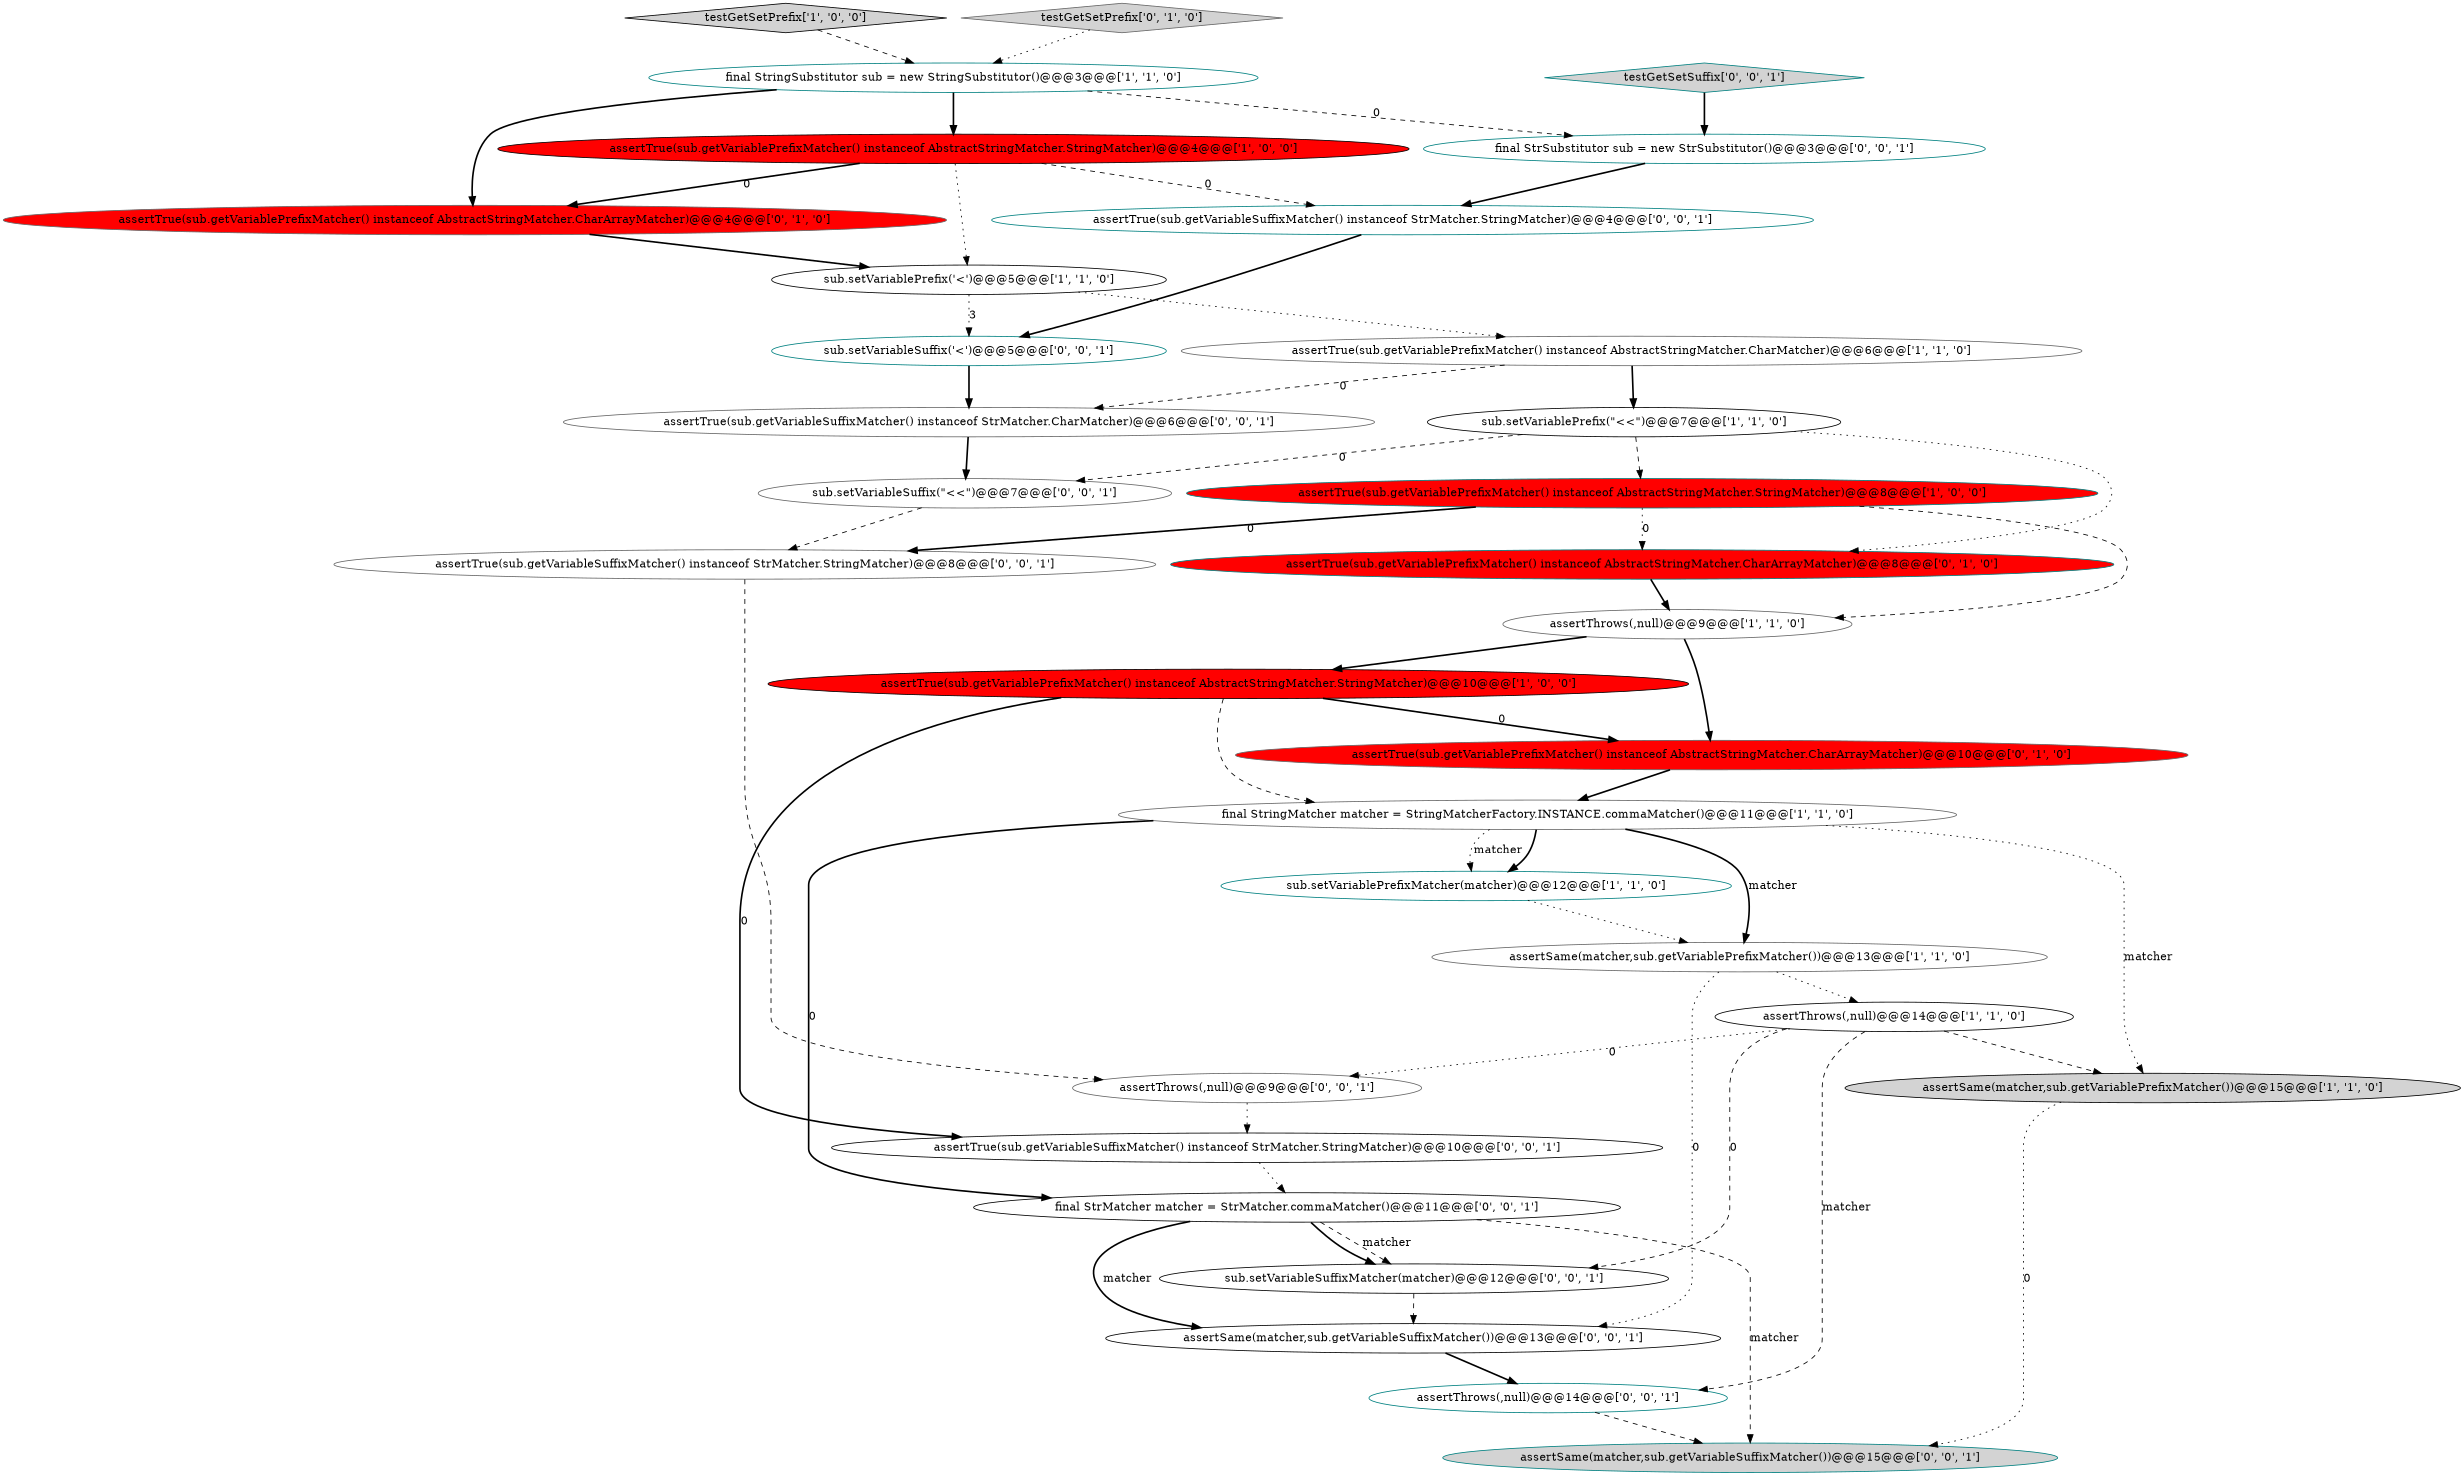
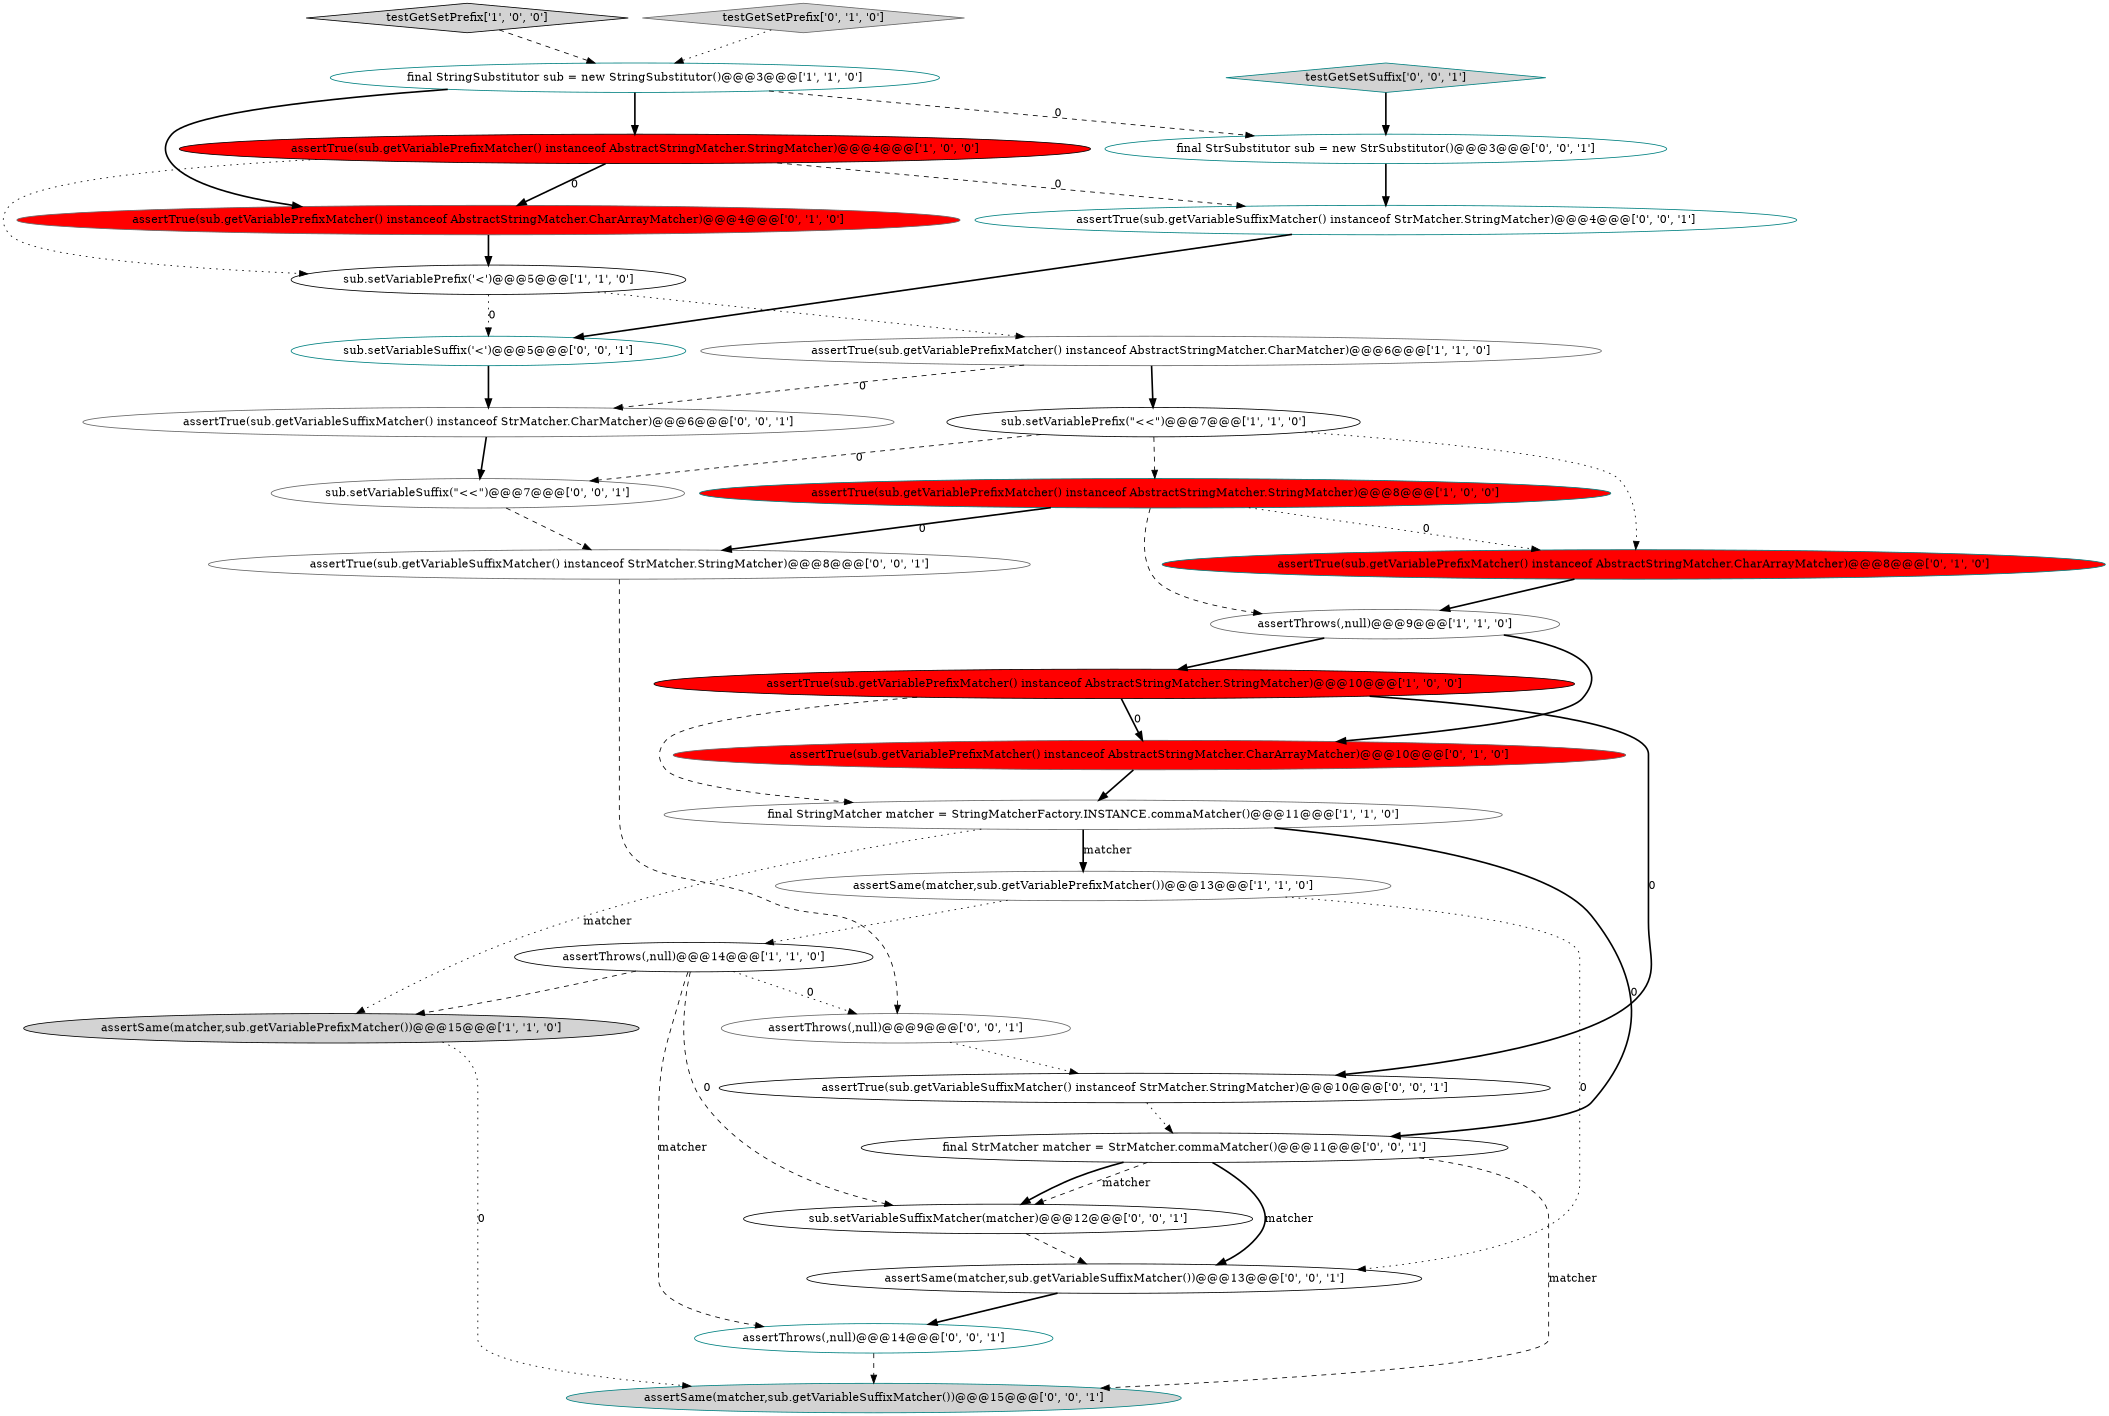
  digraph {
    node [color=gray40 fillcolor=white shape=ellipse style=filled]
    edge [style=bold]
    n1 [label="assertTrue(sub.getVariablePrefixMatcher() instanceof AbstractStringMatcher.CharMatcher)@@@6@@@['1', '1', '0']"]
    n2 [label="assertTrue(sub.getVariableSuffixMatcher() instanceof StrMatcher.CharMatcher)@@@6@@@['0', '0', '1']"]
    n3 [color=black label="sub.setVariablePrefix(\"<<\")@@@7@@@['1', '1', '0']"]
    n4 [label="sub.setVariableSuffix(\"<<\")@@@7@@@['0', '0', '1']"]
    n5 [color=teal fillcolor=red label="assertTrue(sub.getVariablePrefixMatcher() instanceof AbstractStringMatcher.CharArrayMatcher)@@@8@@@['0', '1', '0']"]
    n6 [color=teal fillcolor=red label="assertTrue(sub.getVariablePrefixMatcher() instanceof AbstractStringMatcher.StringMatcher)@@@8@@@['1', '0', '0']"]
    n7 [fillcolor=red label="assertTrue(sub.getVariablePrefixMatcher() instanceof AbstractStringMatcher.CharArrayMatcher)@@@4@@@['0', '1', '0']"]
    n8 [color=black label="sub.setVariablePrefix('<')@@@5@@@['1', '1', '0']"]
    n9 [color=teal label="sub.setVariableSuffix('<')@@@5@@@['0', '0', '1']"]
    n10 [color=black fillcolor=lightgray label="testGetSetPrefix['1', '0', '0']" shape=diamond]
    n11 [color=teal label="final StringSubstitutor sub = new StringSubstitutor()@@@3@@@['1', '1', '0']"]
    n12 [color=teal label="final StrSubstitutor sub = new StrSubstitutor()@@@3@@@['0', '0', '1']"]
    n13 [color=black fillcolor=red label="assertTrue(sub.getVariablePrefixMatcher() instanceof AbstractStringMatcher.StringMatcher)@@@4@@@['1', '0', '0']"]
    n14 [color=teal label="assertTrue(sub.getVariableSuffixMatcher() instanceof StrMatcher.StringMatcher)@@@4@@@['0', '0', '1']"]
    n15 [label="assertThrows(,null)@@@9@@@['1', '1', '0']"]
    n16 [fillcolor=red label="assertTrue(sub.getVariablePrefixMatcher() instanceof AbstractStringMatcher.CharArrayMatcher)@@@10@@@['0', '1', '0']"]
    n17 [color=black fillcolor=red label="assertTrue(sub.getVariablePrefixMatcher() instanceof AbstractStringMatcher.StringMatcher)@@@10@@@['1', '0', '0']"]
    n18 [color=black label="assertTrue(sub.getVariableSuffixMatcher() instanceof StrMatcher.StringMatcher)@@@10@@@['0', '0', '1']"]
    n19 [color=black label="final StrMatcher matcher = StrMatcher.commaMatcher()@@@11@@@['0', '0', '1']"]
    n20 [color=teal fillcolor=lightgray label="assertSame(matcher,sub.getVariableSuffixMatcher())@@@15@@@['0', '0', '1']"]
    n21 [color=black label="sub.setVariableSuffixMatcher(matcher)@@@12@@@['0', '0', '1']"]
    n22 [color=black label="assertSame(matcher,sub.getVariableSuffixMatcher())@@@13@@@['0', '0', '1']"]
    n23 [fillcolor=lightgray label="testGetSetPrefix['0', '1', '0']" shape=diamond]
    n24 [color=teal fillcolor=lightgray label="testGetSetSuffix['0', '0', '1']" shape=diamond]
    n25 [label="assertThrows(,null)@@@9@@@['0', '0', '1']"]
    n26 [label="final StringMatcher matcher = StringMatcherFactory.INSTANCE.commaMatcher()@@@11@@@['1', '1', '0']"]
-   n27 [color=teal label="sub.setVariablePrefixMatcher(matcher)@@@12@@@['1', '1', '0']"]
    n28 [color=black fillcolor=lightgray label="assertSame(matcher,sub.getVariablePrefixMatcher())@@@15@@@['1', '1', '0']"]
    n29 [label="assertSame(matcher,sub.getVariablePrefixMatcher())@@@13@@@['1', '1', '0']"]
    n30 [color=black label="assertThrows(,null)@@@14@@@['1', '1', '0']"]
    n31 [label="assertTrue(sub.getVariableSuffixMatcher() instanceof StrMatcher.StringMatcher)@@@8@@@['0', '0', '1']"]
    n32 [color=teal label="assertThrows(,null)@@@14@@@['0', '0', '1']"]
    n1 -> n2 [label=0 style=dashed]
    n1 -> n3
    n2 -> n4
    n3 -> n4 [label=0 style=dashed]
    n3 -> n5 [style=dotted]
    n3 -> n6 [style=dashed]
    n4 -> n31 [style=dashed]
    n5 -> n15
    n6 -> n5 [label=0 style=dotted]
    n6 -> n15 [style=dashed]
    n6 -> n31 [label=0]
    n7 -> n8
    n8 -> n1 [style=dotted]
-   n8 -> n9 [label=3 style=dotted]
+   n8 -> n9 [label=0 style=dotted]
    n9 -> n2
    n10 -> n11 [style=dashed]
    n11 -> n7
    n11 -> n12 [label=0 style=dashed]
    n11 -> n13
    n12 -> n14
    n13 -> n7 [label=0]
    n13 -> n8 [style=dotted]
    n13 -> n14 [label=0 style=dashed]
    n14 -> n9
    n15 -> n16
    n15 -> n17
    n16 -> n26
    n17 -> n16 [label=0]
    n17 -> n18 [label=0]
    n17 -> n26 [style=dashed]
    n18 -> n19 [style=dotted]
    n19 -> n20 [label=matcher style=dashed]
    n19 -> n21 [label=matcher style=dashed]
    n19 -> n21
    n19 -> n22 [label=matcher]
    n21 -> n22 [style=dashed]
    n22 -> n32
    n23 -> n11 [style=dotted]
    n24 -> n12
    n25 -> n18 [style=dotted]
    n26 -> n19 [label=0]
-   n26 -> n27
-   n26 -> n27 [label=matcher style=dotted]
    n26 -> n28 [label=matcher style=dotted]
    n26 -> n29 [label=matcher]
-   n27 -> n29 [style=dotted]
    n28 -> n20 [label=0 style=dotted]
    n29 -> n22 [label=0 style=dotted]
    n29 -> n30 [style=dotted]
    n30 -> n21 [label=0 style=dashed]
    n30 -> n25 [label=0 style=dotted]
    n30 -> n28 [style=dashed]
    n30 -> n32 [label=matcher style=dashed]
    n31 -> n25 [style=dashed]
    n32 -> n20 [style=dashed]
  }
